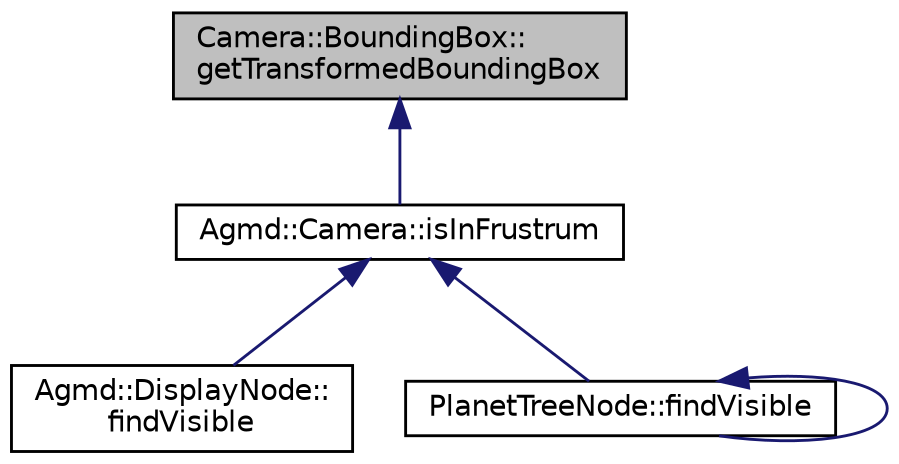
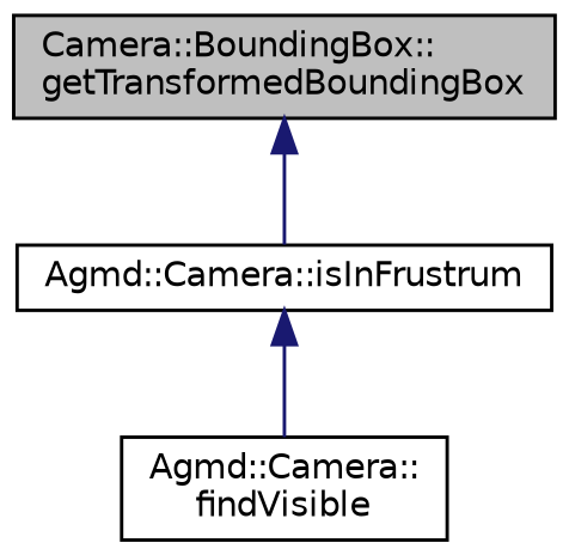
  digraph {
    rankdir=TB
    node [color=black fillcolor=white fontname=Helvetica fontsize=10 shape=record style=filled]
    edge [color=midnightblue dir=back fontname=Helvetica fontsize=10 labelfontname=Helvetica labelfontsize=10 style=solid]
    n1 [fillcolor=grey75 fontcolor=black height=0.2 label="Camera::BoundingBox::\lgetTransformedBoundingBox" width=0.4]
    n2 [height=0.2 label="Agmd::Camera::isInFrustrum" width=0.4]
-   n3 [height=0.2 label="Agmd::DisplayNode::\lfindVisible" width=0.4]
-   n4 [height=0.2 label="PlanetTreeNode::findVisible" width=0.4]
+   n3 [height=0.2 label="Agmd::Camera::\lfindVisible" width=0.4]
    n1 -> n2
    n2 -> n3
-   n2 -> n4
-   n4 -> n4
  }
